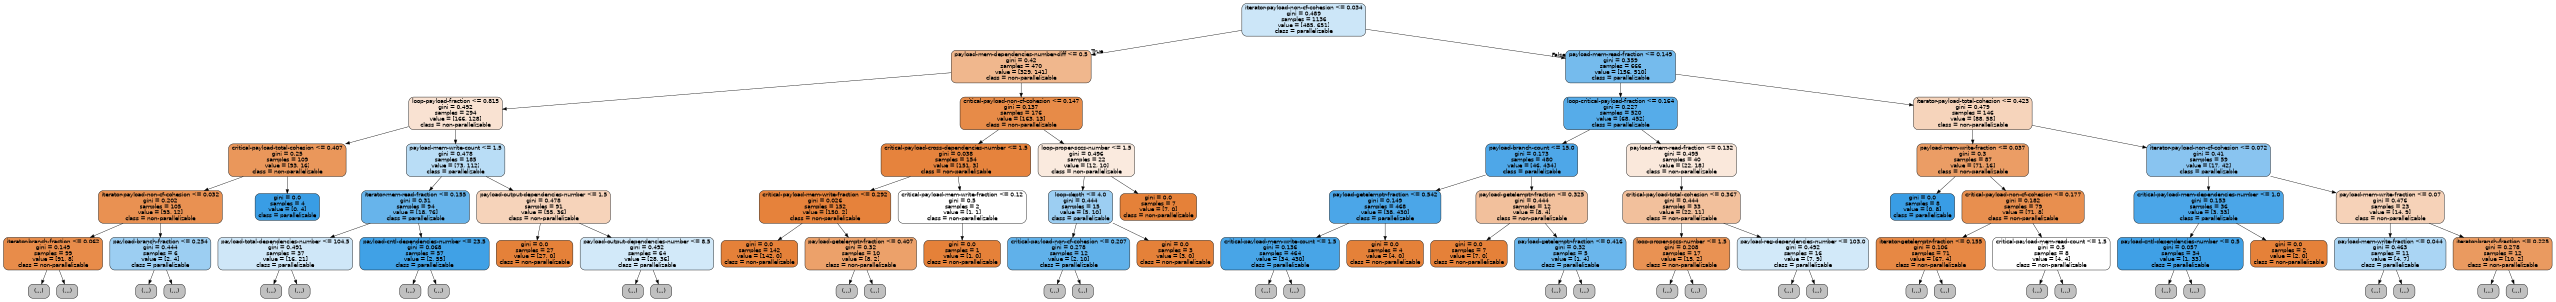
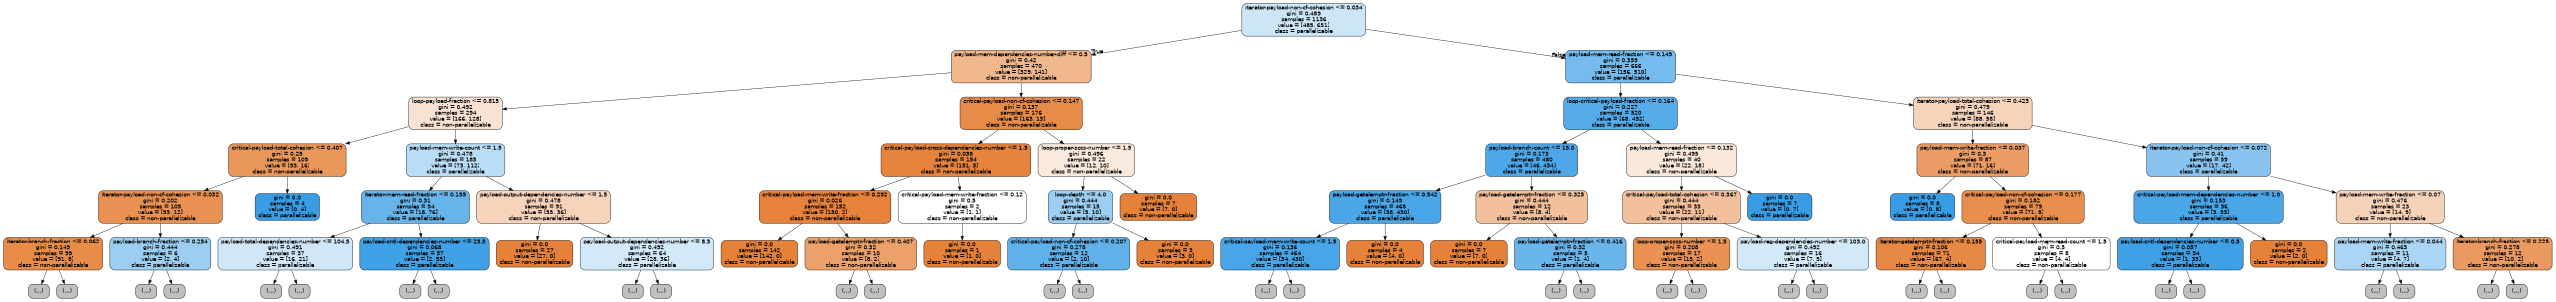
  digraph {
    node [color=black fillcolor="#C0C0C0" fontname=helvetica shape=box style="filled, rounded"]
    edge [fontname=helvetica]
    n1 [fillcolor="#399de541" label="iterator-payload-non-cf-cohesion <= 0.034\ngini = 0.489\nsamples = 1136\nvalue = [485, 651]\nclass = parallelizable"]
    n2 [fillcolor="#e5813992" label="payload-mem-dependencies-number-diff <= 0.5\ngini = 0.42\nsamples = 470\nvalue = [329, 141]\nclass = non-parallelizable"]
    n3 [fillcolor="#399de5b1" label="payload-mem-read-fraction <= 0.149\ngini = 0.359\nsamples = 666\nvalue = [156, 510]\nclass = parallelizable"]
    n4 [fillcolor="#e581393a" label="loop-payload-fraction <= 0.815\ngini = 0.492\nsamples = 294\nvalue = [166, 128]\nclass = non-parallelizable"]
    n5 [fillcolor="#e58139eb" label="critical-payload-non-cf-cohesion <= 0.147\ngini = 0.137\nsamples = 176\nvalue = [163, 13]\nclass = non-parallelizable"]
    n6 [fillcolor="#399de5d9" label="loop-critical-payload-fraction <= 0.164\ngini = 0.227\nsamples = 520\nvalue = [68, 452]\nclass = parallelizable"]
    n7 [fillcolor="#e5813957" label="iterator-payload-total-cohesion <= 0.423\ngini = 0.479\nsamples = 146\nvalue = [88, 58]\nclass = non-parallelizable"]
    n8 [fillcolor="#e58139d3" label="critical-payload-total-cohesion <= 0.407\ngini = 0.25\nsamples = 109\nvalue = [93, 16]\nclass = non-parallelizable"]
    n9 [fillcolor="#399de559" label="payload-mem-write-count <= 1.5\ngini = 0.478\nsamples = 185\nvalue = [73, 112]\nclass = parallelizable"]
    n10 [fillcolor="#e58139fa" label="critical-payload-cross-dependencies-number <= 1.5\ngini = 0.038\nsamples = 154\nvalue = [151, 3]\nclass = non-parallelizable"]
    n11 [fillcolor="#e581392a" label="loop-proper-sccs-number <= 1.5\ngini = 0.496\nsamples = 22\nvalue = [12, 10]\nclass = non-parallelizable"]
    n12 [fillcolor="#e58139de" label="iterator-payload-non-cf-cohesion <= 0.032\ngini = 0.202\nsamples = 105\nvalue = [93, 12]\nclass = non-parallelizable"]
    n13 [fillcolor="#399de5ff" label="gini = 0.0\nsamples = 4\nvalue = [0, 4]\nclass = parallelizable"]
    n14 [fillcolor="#399de5c3" label="iterator-mem-read-fraction <= 0.155\ngini = 0.31\nsamples = 94\nvalue = [18, 76]\nclass = parallelizable"]
    n15 [fillcolor="#e5813958" label="payload-output-dependencies-number <= 1.5\ngini = 0.478\nsamples = 91\nvalue = [55, 36]\nclass = non-parallelizable"]
    n16 [fillcolor="#e58139e9" label="iterator-branch-fraction <= 0.062\ngini = 0.149\nsamples = 99\nvalue = [91, 8]\nclass = non-parallelizable"]
    n17 [fillcolor="#399de57f" label="payload-branch-fraction <= 0.254\ngini = 0.444\nsamples = 6\nvalue = [2, 4]\nclass = parallelizable"]
    n18 [label="(...)"]
    n19 [label="(...)"]
    n20 [label="(...)"]
    n21 [label="(...)"]
    n22 [fillcolor="#399de53d" label="payload-total-dependencies-number <= 104.5\ngini = 0.491\nsamples = 37\nvalue = [16, 21]\nclass = parallelizable"]
    n23 [fillcolor="#399de5f6" label="payload-cntl-dependencies-number <= 23.5\ngini = 0.068\nsamples = 57\nvalue = [2, 55]\nclass = parallelizable"]
    n24 [fillcolor="#e58139ff" label="gini = 0.0\nsamples = 27\nvalue = [27, 0]\nclass = non-parallelizable"]
    n25 [fillcolor="#399de539" label="payload-output-dependencies-number <= 8.5\ngini = 0.492\nsamples = 64\nvalue = [28, 36]\nclass = parallelizable"]
    n26 [label="(...)"]
    n27 [label="(...)"]
    n28 [label="(...)"]
    n29 [label="(...)"]
    n30 [label="(...)"]
    n31 [label="(...)"]
    n32 [fillcolor="#e58139fc" label="critical-payload-mem-write-fraction <= 0.292\ngini = 0.026\nsamples = 152\nvalue = [150, 2]\nclass = non-parallelizable"]
    n33 [fillcolor="#e5813900" label="critical-payload-mem-write-fraction <= 0.12\ngini = 0.5\nsamples = 2\nvalue = [1, 1]\nclass = non-parallelizable"]
    n34 [fillcolor="#399de57f" label="loop-depth <= 4.0\ngini = 0.444\nsamples = 15\nvalue = [5, 10]\nclass = parallelizable"]
    n35 [fillcolor="#e58139ff" label="gini = 0.0\nsamples = 7\nvalue = [7, 0]\nclass = non-parallelizable"]
    n36 [fillcolor="#e58139ff" label="gini = 0.0\nsamples = 142\nvalue = [142, 0]\nclass = non-parallelizable"]
    n37 [fillcolor="#e58139bf" label="payload-getelemptr-fraction <= 0.407\ngini = 0.32\nsamples = 10\nvalue = [8, 2]\nclass = non-parallelizable"]
    n38 [fillcolor="#e58139ff" label="gini = 0.0\nsamples = 1\nvalue = [1, 0]\nclass = non-parallelizable"]
    n39 [label="(...)"]
    n40 [label="(...)"]
    n41 [fillcolor="#399de5cc" label="critical-payload-non-cf-cohesion <= 0.207\ngini = 0.278\nsamples = 12\nvalue = [2, 10]\nclass = parallelizable"]
    n42 [fillcolor="#e58139ff" label="gini = 0.0\nsamples = 3\nvalue = [3, 0]\nclass = non-parallelizable"]
    n43 [label="(...)"]
    n44 [label="(...)"]
    n45 [fillcolor="#399de5e4" label="payload-branch-count <= 15.0\ngini = 0.173\nsamples = 480\nvalue = [46, 434]\nclass = parallelizable"]
    n46 [fillcolor="#e581392e" label="payload-mem-read-fraction <= 0.132\ngini = 0.495\nsamples = 40\nvalue = [22, 18]\nclass = non-parallelizable"]
    n47 [fillcolor="#e58139c6" label="payload-mem-write-fraction <= 0.037\ngini = 0.3\nsamples = 87\nvalue = [71, 16]\nclass = non-parallelizable"]
    n48 [fillcolor="#399de598" label="iterator-payload-non-cf-cohesion <= 0.072\ngini = 0.41\nsamples = 59\nvalue = [17, 42]\nclass = parallelizable"]
    n49 [fillcolor="#399de5e8" label="payload-getelemptr-fraction <= 0.542\ngini = 0.149\nsamples = 468\nvalue = [38, 430]\nclass = parallelizable"]
    n50 [fillcolor="#e581397f" label="payload-getelemptr-fraction <= 0.325\ngini = 0.444\nsamples = 12\nvalue = [8, 4]\nclass = non-parallelizable"]
    n51 [fillcolor="#e581397f" label="critical-payload-total-cohesion <= 0.367\ngini = 0.444\nsamples = 33\nvalue = [22, 11]\nclass = non-parallelizable"]
+   n52 [fillcolor="#399de5ff" label="gini = 0.0\nsamples = 7\nvalue = [0, 7]\nclass = parallelizable"]
    n53 [fillcolor="#399de5eb" label="critical-payload-mem-write-count <= 1.5\ngini = 0.136\nsamples = 464\nvalue = [34, 430]\nclass = parallelizable"]
    n54 [fillcolor="#e58139ff" label="gini = 0.0\nsamples = 4\nvalue = [4, 0]\nclass = non-parallelizable"]
    n55 [fillcolor="#e58139ff" label="gini = 0.0\nsamples = 7\nvalue = [7, 0]\nclass = non-parallelizable"]
    n56 [fillcolor="#399de5bf" label="payload-getelemptr-fraction <= 0.416\ngini = 0.32\nsamples = 5\nvalue = [1, 4]\nclass = parallelizable"]
    n57 [label="(...)"]
    n58 [label="(...)"]
    n59 [label="(...)"]
    n60 [label="(...)"]
    n61 [fillcolor="#e58139dd" label="loop-proper-sccs-number <= 1.5\ngini = 0.208\nsamples = 17\nvalue = [15, 2]\nclass = non-parallelizable"]
    n62 [fillcolor="#399de539" label="payload-reg-dependencies-number <= 103.0\ngini = 0.492\nsamples = 16\nvalue = [7, 9]\nclass = parallelizable"]
    n63 [label="(...)"]
    n64 [label="(...)"]
    n65 [label="(...)"]
    n66 [label="(...)"]
    n67 [fillcolor="#399de5ff" label="gini = 0.0\nsamples = 8\nvalue = [0, 8]\nclass = parallelizable"]
    n68 [fillcolor="#e58139e2" label="critical-payload-non-cf-cohesion <= 0.177\ngini = 0.182\nsamples = 79\nvalue = [71, 8]\nclass = non-parallelizable"]
    n69 [fillcolor="#399de5e8" label="critical-payload-mem-dependencies-number <= 1.0\ngini = 0.153\nsamples = 36\nvalue = [3, 33]\nclass = parallelizable"]
    n70 [fillcolor="#e581395b" label="payload-mem-write-fraction <= 0.07\ngini = 0.476\nsamples = 23\nvalue = [14, 9]\nclass = non-parallelizable"]
    n71 [fillcolor="#e58139f0" label="iterator-getelemptr-fraction <= 0.155\ngini = 0.106\nsamples = 71\nvalue = [67, 4]\nclass = non-parallelizable"]
    n72 [fillcolor="#e5813900" label="critical-payload-mem-read-count <= 1.5\ngini = 0.5\nsamples = 8\nvalue = [4, 4]\nclass = non-parallelizable"]
    n73 [label="(...)"]
    n74 [label="(...)"]
    n75 [label="(...)"]
    n76 [label="(...)"]
    n77 [fillcolor="#399de5f7" label="payload-cntl-dependencies-number <= 0.5\ngini = 0.057\nsamples = 34\nvalue = [1, 33]\nclass = parallelizable"]
    n78 [fillcolor="#e58139ff" label="gini = 0.0\nsamples = 2\nvalue = [2, 0]\nclass = non-parallelizable"]
    n79 [fillcolor="#399de56d" label="payload-mem-write-fraction <= 0.044\ngini = 0.463\nsamples = 11\nvalue = [4, 7]\nclass = parallelizable"]
    n80 [fillcolor="#e58139cc" label="iterator-branch-fraction <= 0.225\ngini = 0.278\nsamples = 12\nvalue = [10, 2]\nclass = non-parallelizable"]
    n81 [label="(...)"]
    n82 [label="(...)"]
    n83 [label="(...)"]
    n84 [label="(...)"]
    n85 [label="(...)"]
    n86 [label="(...)"]
    n1 -> n2 [headlabel=True labelangle=45 labeldistance=2.5]
    n1 -> n3 [headlabel=False labelangle=-45 labeldistance=2.5]
    n2 -> n4
    n2 -> n5
    n3 -> n6
    n3 -> n7
    n4 -> n8
    n4 -> n9
    n5 -> n10
    n5 -> n11
    n6 -> n45
    n6 -> n46
    n7 -> n47
    n7 -> n48
    n8 -> n12
    n8 -> n13
    n9 -> n14
    n9 -> n15
    n10 -> n32
    n10 -> n33
    n11 -> n34
    n11 -> n35
    n12 -> n16
    n12 -> n17
    n14 -> n22
    n14 -> n23
    n15 -> n24
    n15 -> n25
    n16 -> n18
    n16 -> n19
    n17 -> n20
    n17 -> n21
    n22 -> n26
    n22 -> n27
    n23 -> n28
    n23 -> n29
    n25 -> n30
    n25 -> n31
    n32 -> n36
    n32 -> n37
    n33 -> n38
    n34 -> n41
    n34 -> n42
    n37 -> n39
    n37 -> n40
    n41 -> n43
    n41 -> n44
    n45 -> n49
    n45 -> n50
    n46 -> n51
+   n46 -> n52
    n47 -> n67
    n47 -> n68
    n48 -> n69
    n48 -> n70
    n49 -> n53
    n49 -> n54
    n50 -> n55
    n50 -> n56
    n51 -> n61
    n51 -> n62
    n53 -> n57
    n53 -> n58
    n56 -> n59
    n56 -> n60
    n61 -> n63
    n61 -> n64
    n62 -> n65
    n62 -> n66
    n68 -> n71
    n68 -> n72
    n69 -> n77
    n69 -> n78
    n70 -> n79
    n70 -> n80
    n71 -> n73
    n71 -> n74
    n72 -> n75
    n72 -> n76
    n77 -> n81
    n77 -> n82
    n79 -> n83
    n79 -> n84
    n80 -> n85
    n80 -> n86
  }
